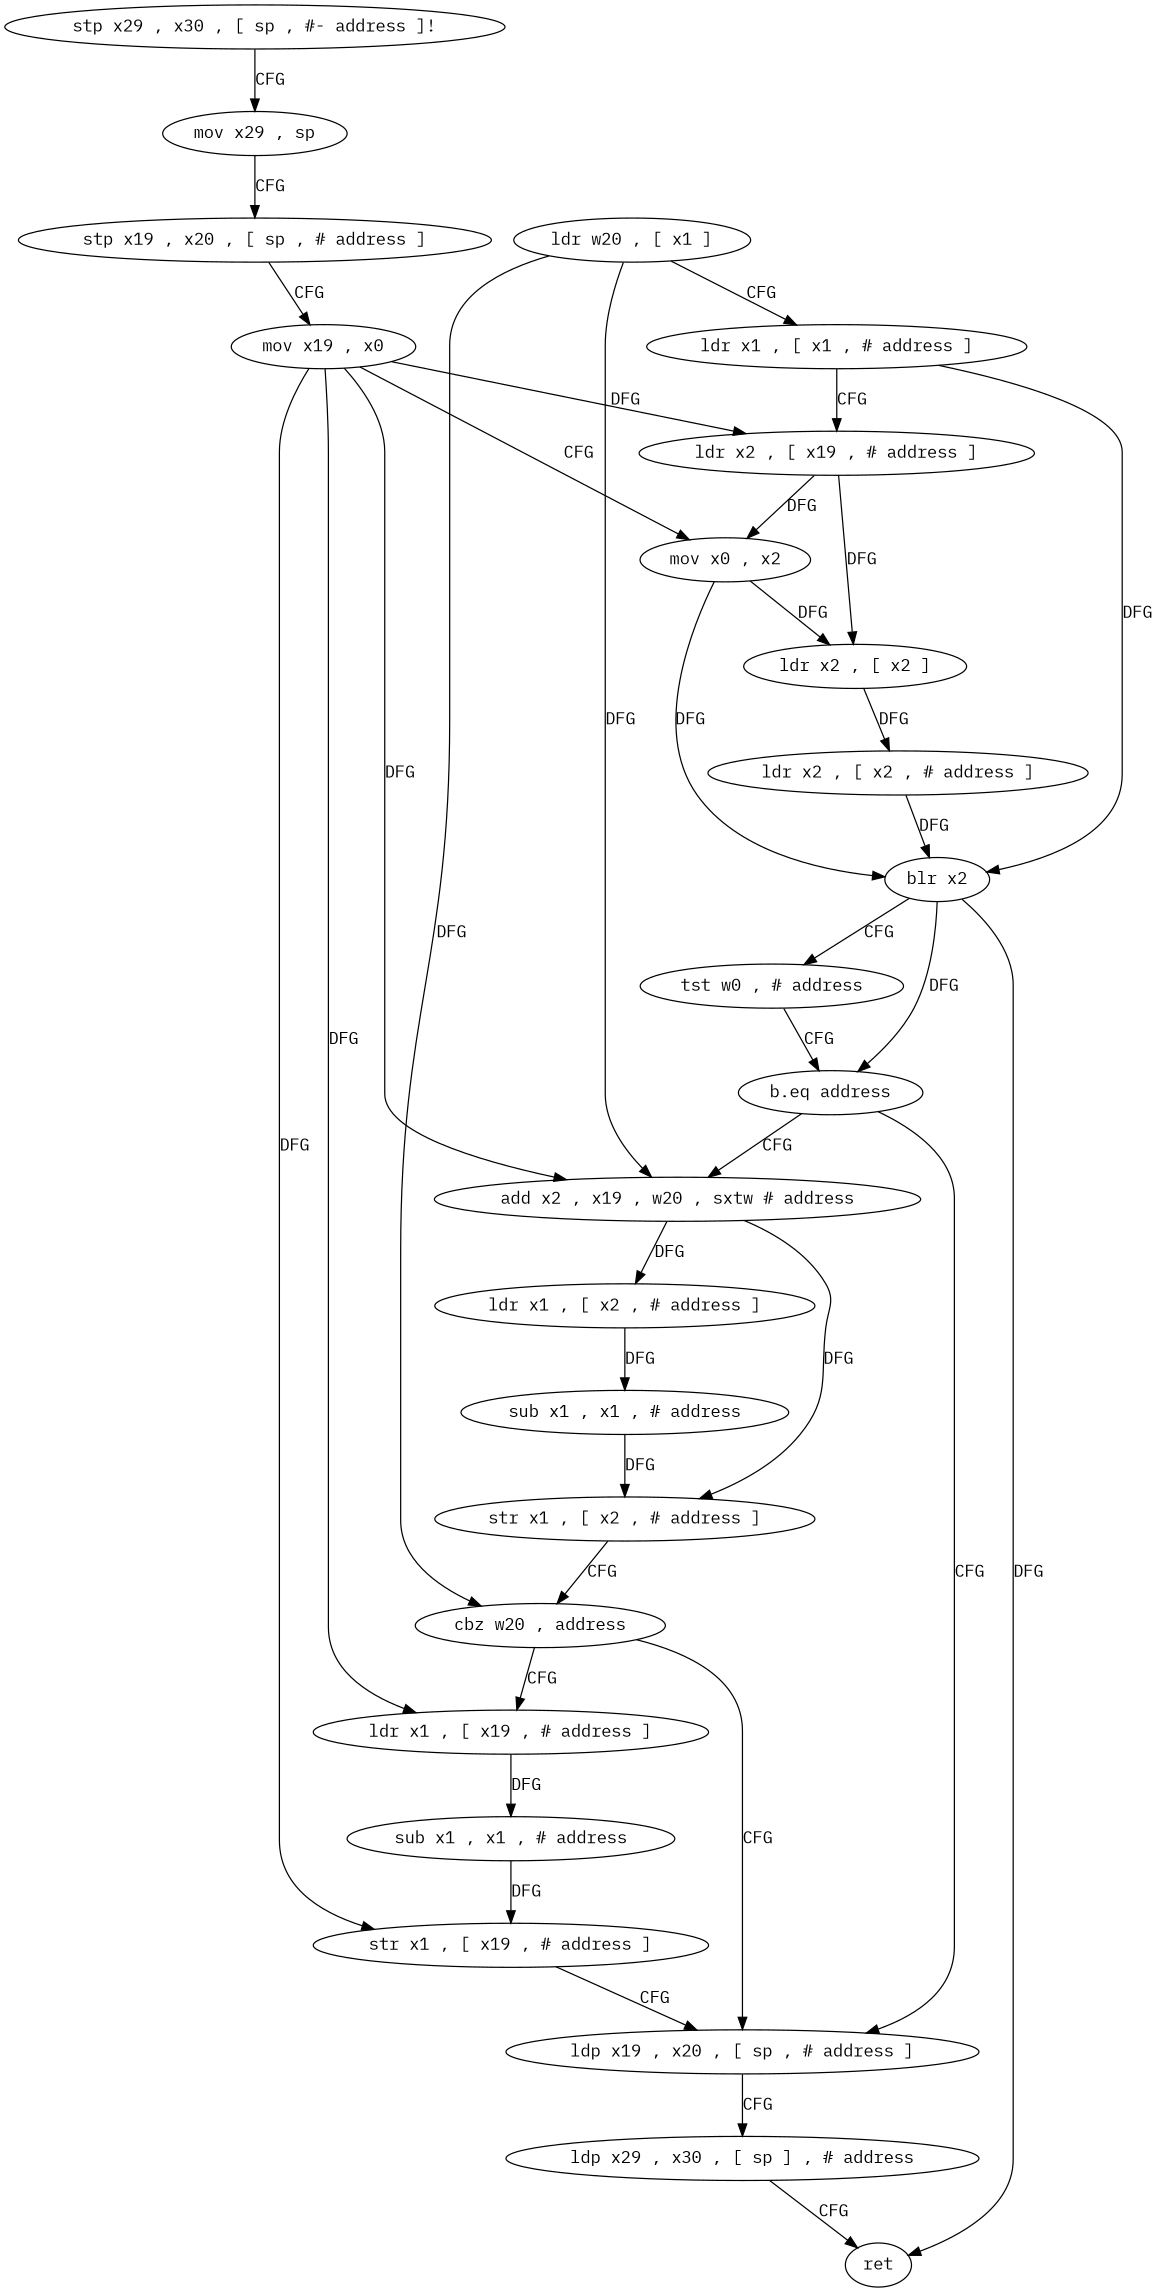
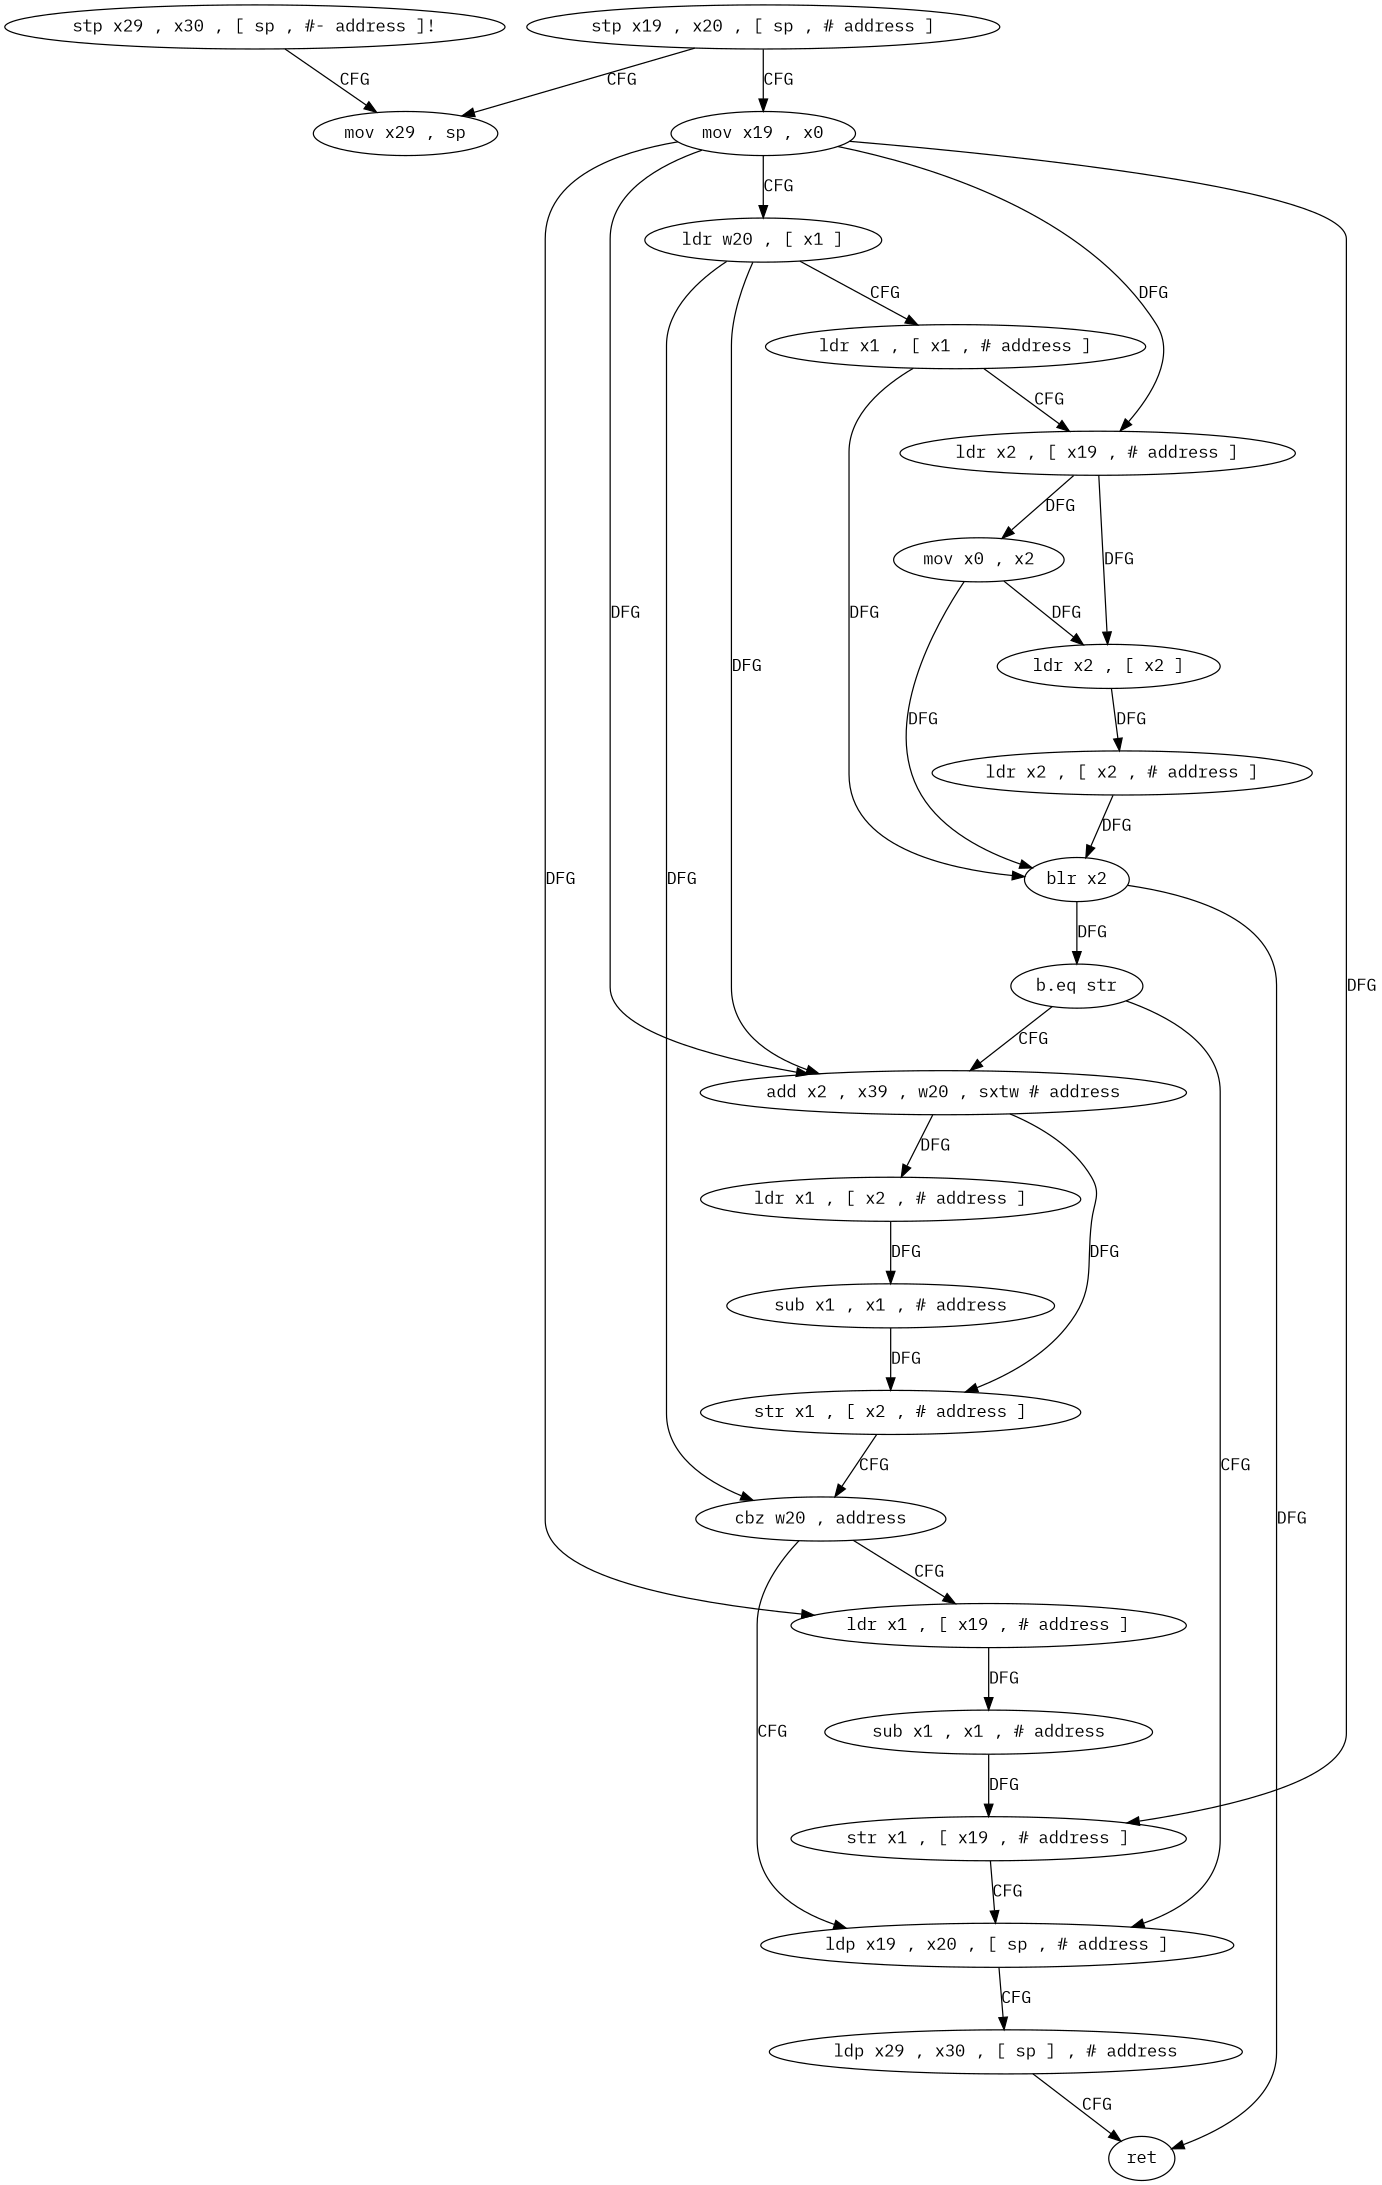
  digraph {
    fontname="IBM Plex Mono"
    node [fontname="IBM Plex Mono"]
    edge [fontname="IBM Plex Mono"]
    n1 [label="stp x29 , x30 , [ sp , #- address ]!"]
    n2 [label="mov x29 , sp"]
    n3 [label="stp x19 , x20 , [ sp , # address ]"]
    n4 [label="mov x19 , x0"]
    n5 [label="ldr w20 , [ x1 ]"]
    n6 [label="ldr x2 , [ x19 , # address ]"]
-   n7 [label="add x2 , x19 , w20 , sxtw # address"]
+   n7 [label="add x2 , x39 , w20 , sxtw # address"]
    n8 [label="ldr x1 , [ x19 , # address ]"]
    n9 [label="str x1 , [ x19 , # address ]"]
    n10 [label="ldr x1 , [ x1 , # address ]"]
    n11 [label="cbz w20 , address"]
    n12 [label="mov x0 , x2"]
    n13 [label="ldr x2 , [ x2 ]"]
    n14 [label="ldr x1 , [ x2 , # address ]"]
    n15 [label="str x1 , [ x2 , # address ]"]
    n16 [label="sub x1 , x1 , # address"]
    n17 [label="ldp x19 , x20 , [ sp , # address ]"]
    n18 [label="blr x2"]
-   n19 [label="tst w0 , # address"]
-   n20 [label="b.eq address"]
+   n20 [label="b.eq str"]
    n21 [label=ret]
    n22 [label="ldr x2 , [ x2 , # address ]"]
    n23 [label="ldp x29 , x30 , [ sp ] , # address"]
    n24 [label="sub x1 , x1 , # address"]
    n1 -> n2 [label=CFG]
-   n2 -> n3 [label=CFG]
+   n3 -> n2 [label=CFG]
    n3 -> n4 [label=CFG]
-   n4 -> n12 [label=CFG]
+   n4 -> n5 [label=CFG]
    n4 -> n6 [label=DFG]
    n4 -> n7 [label=DFG]
    n4 -> n8 [label=DFG]
    n4 -> n9 [label=DFG]
    n5 -> n7 [label=DFG]
    n5 -> n10 [label=CFG]
    n5 -> n11 [label=DFG]
    n6 -> n12 [label=DFG]
    n6 -> n13 [label=DFG]
    n7 -> n14 [label=DFG]
    n7 -> n15 [label=DFG]
    n8 -> n16 [label=DFG]
    n9 -> n17 [label=CFG]
    n10 -> n6 [label=CFG]
    n10 -> n18 [label=DFG]
    n11 -> n8 [label=CFG]
    n11 -> n17 [label=CFG]
    n12 -> n13 [label=DFG]
    n12 -> n18 [label=DFG]
    n13 -> n22 [label=DFG]
    n14 -> n24 [label=DFG]
    n15 -> n11 [label=CFG]
    n16 -> n9 [label=DFG]
    n17 -> n23 [label=CFG]
-   n18 -> n19 [label=CFG]
    n18 -> n20 [label=DFG]
    n18 -> n21 [label=DFG]
-   n19 -> n20 [label=CFG]
    n20 -> n7 [label=CFG]
    n20 -> n17 [label=CFG]
    n22 -> n18 [label=DFG]
    n23 -> n21 [label=CFG]
    n24 -> n15 [label=DFG]
  }
